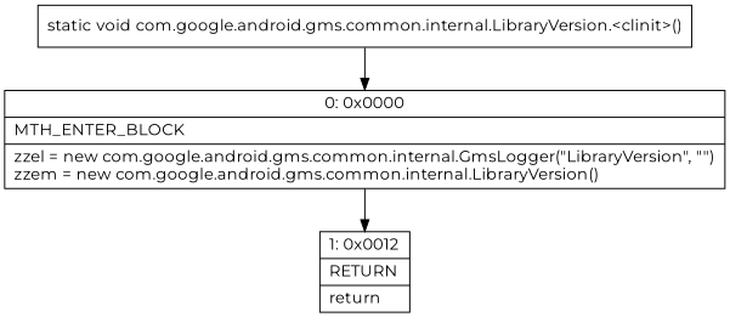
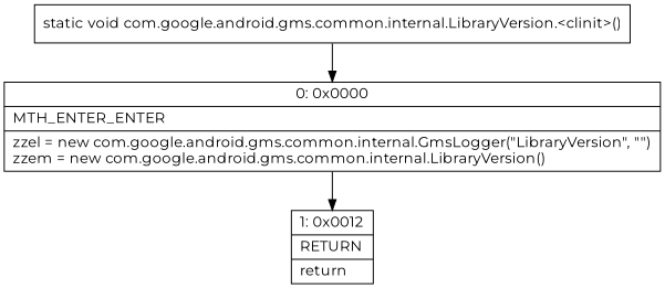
  digraph {
    fontname=Montserrat
    node [shape=record fontname=Montserrat]
    edge [fontname=Montserrat]
-   n1 [label="{0\:\ 0x0000|MTH_ENTER_BLOCK\l|zzel = new com.google.android.gms.common.internal.GmsLogger(\"LibraryVersion\", \"\")\lzzem = new com.google.android.gms.common.internal.LibraryVersion()\l}"]
+   n1 [label="{0\:\ 0x0000|MTH_ENTER_ENTER\l|zzel = new com.google.android.gms.common.internal.GmsLogger(\"LibraryVersion\", \"\")\lzzem = new com.google.android.gms.common.internal.LibraryVersion()\l}"]
    n2 [label="{1\:\ 0x0012|RETURN\l|return\l}"]
    n3 [label="{static void com.google.android.gms.common.internal.LibraryVersion.\<clinit\>() }"]
    n1 -> n2
    n3 -> n1
  }
